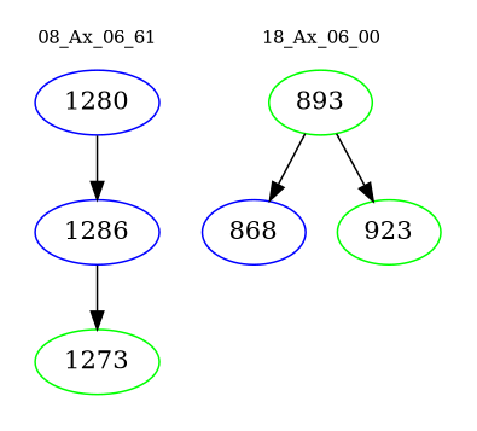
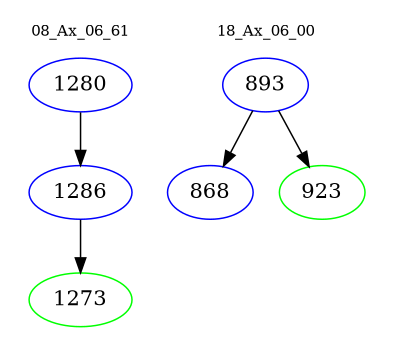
  digraph {
    node [color=blue]
    edge [color=black]
    n1 [label=1280]
    n2 [color=green label=1273]
    n3 [label=1286]
-   n4 [color=green label=893]
+   n4 [label=893]
    n5 [label=868]
    n6 [color=green label=923]
    subgraph cluster_1 {
      color=white
      fontsize=10
      label="08_Ax_06_61"
      n1
      n2
      n3
    }
    subgraph cluster_2 {
      color=white
      fontsize=10
      label="18_Ax_06_00"
      n4
      n5
      n6
    }
    n1 -> n3
    n3 -> n2
    n4 -> n5
    n4 -> n6
  }
